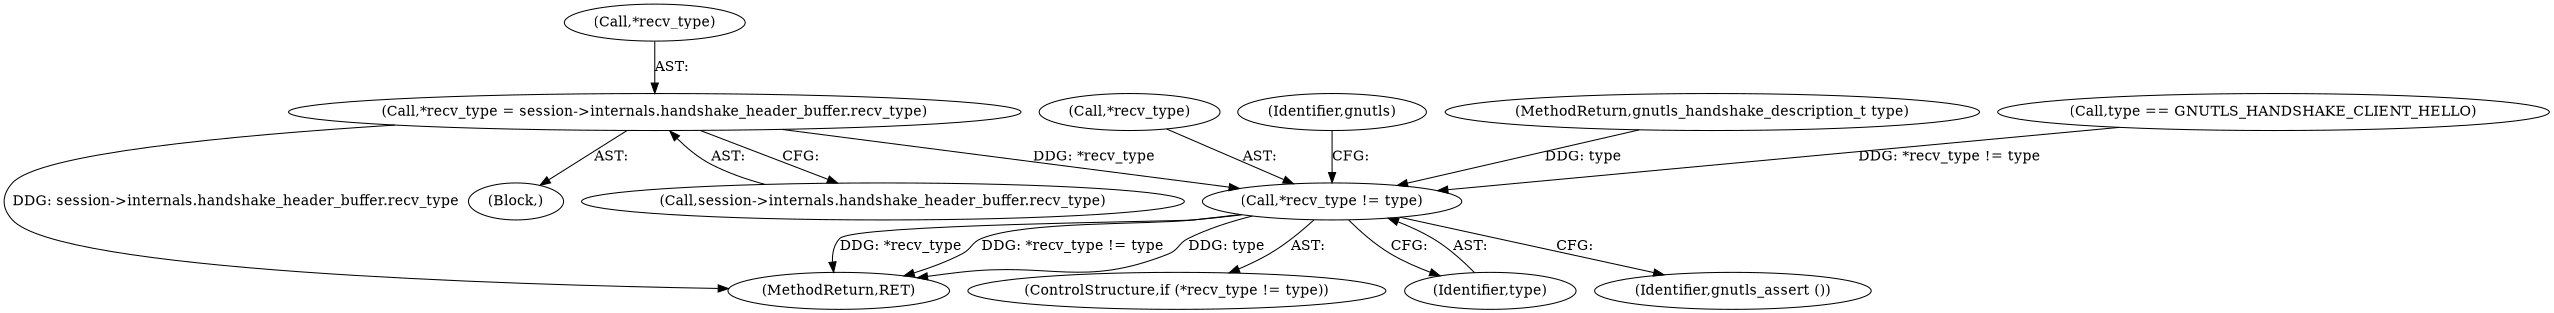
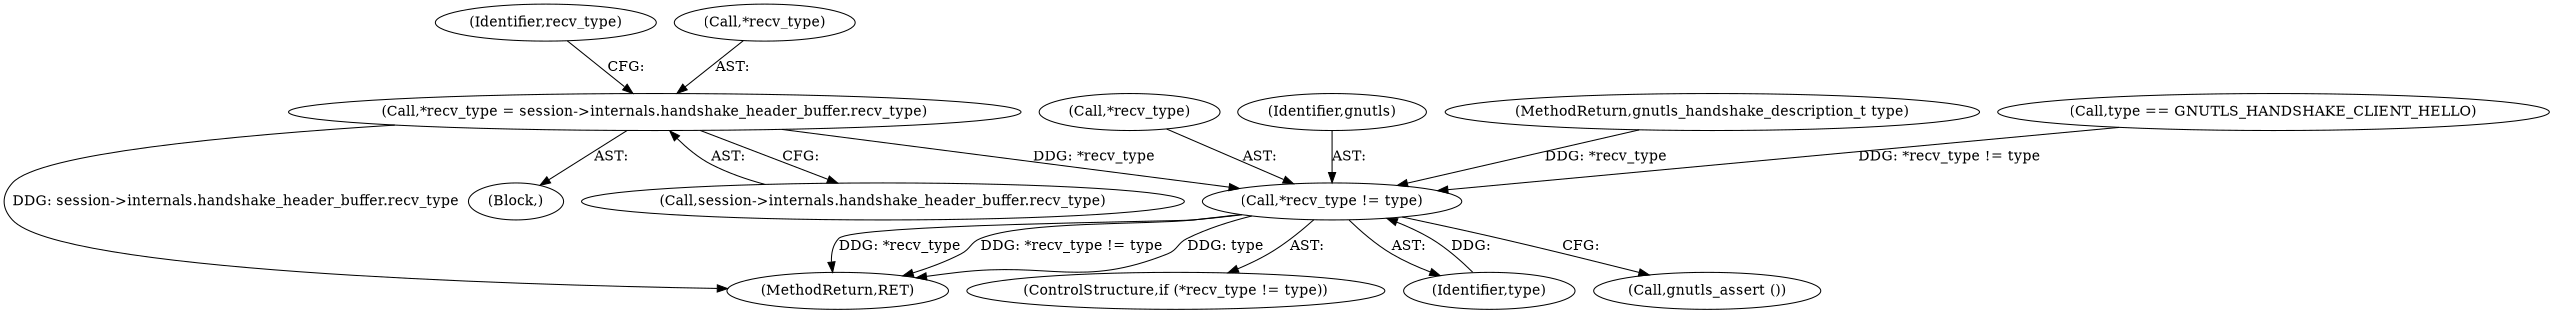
  digraph {
    n1 [label="(Call,*recv_type = session->internals.handshake_header_buffer.recv_type)"]
    n2 [label="(Call,*recv_type != type)"]
    n3 [label="(Call,session->internals.handshake_header_buffer.recv_type)"]
    n4 [label="(MethodReturn,RET)"]
    n5 [label="(Block,)"]
    n6 [label="(ControlStructure,if (*recv_type != type))"]
    n7 [label="(Identifier,type)"]
-   n8 [label="(Identifier,gnutls_assert ())"]
+   n8 [label="(Call,gnutls_assert ())"]
    n9 [label="(Call,*recv_type)"]
    n10 [label="(Identifier,gnutls)"]
+   n11 [label="(Identifier,recv_type)"]
    n12 [label="(MethodReturn,gnutls_handshake_description_t type)"]
    n13 [label="(Call,*recv_type)"]
    n14 [label="(Call,type == GNUTLS_HANDSHAKE_CLIENT_HELLO)"]
    n1 -> n2 [label="DDG: *recv_type"]
    n1 -> n3 [label="CFG: "]
    n1 -> n4 [label="DDG: session->internals.handshake_header_buffer.recv_type"]
    n1 -> n5 [label="AST: "]
    n2 -> n4 [label="DDG: type"]
    n2 -> n4 [label="DDG: *recv_type"]
    n2 -> n4 [label="DDG: *recv_type != type"]
    n2 -> n6 [label="AST: "]
-   n2 -> n7 [label="CFG: "]
+   n2 -> n7 [label="AST: "]
    n2 -> n8 [label="CFG: "]
    n3 -> n1 [label="AST: "]
-   n7 -> n2 [label="AST: "]
+   n7 -> n2 [label="DDG: "]
    n9 -> n2 [label="AST: "]
-   n10 -> n2 [label="CFG: "]
-   n12 -> n2 [label="DDG: type"]
+   n10 -> n2 [label="AST: "]
+   n11 -> n1 [label="CFG: "]
+   n12 -> n2 [label="DDG: *recv_type"]
    n13 -> n1 [label="AST: "]
    n14 -> n2 [label="DDG: *recv_type != type"]
  }
